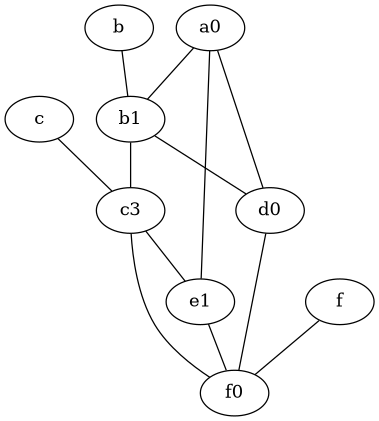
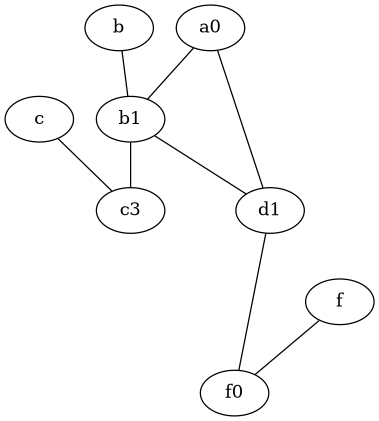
  graph {
    node [labelfontsize=50]
    n1 [label=c3]
-   e1
    n3 [label=f0]
    n4 [label=a0]
    b1
-   d1 [label=d0]
+   d1
    b
    f
    c
-   n1 -- e1
-   n1 -- n3
-   e1 -- n3
-   n4 -- e1
    n4 -- b1
    n4 -- d1
    b1 -- n1
    b1 -- d1
    d1 -- n3
    b -- b1
    f -- n3
    c -- n1
  }
